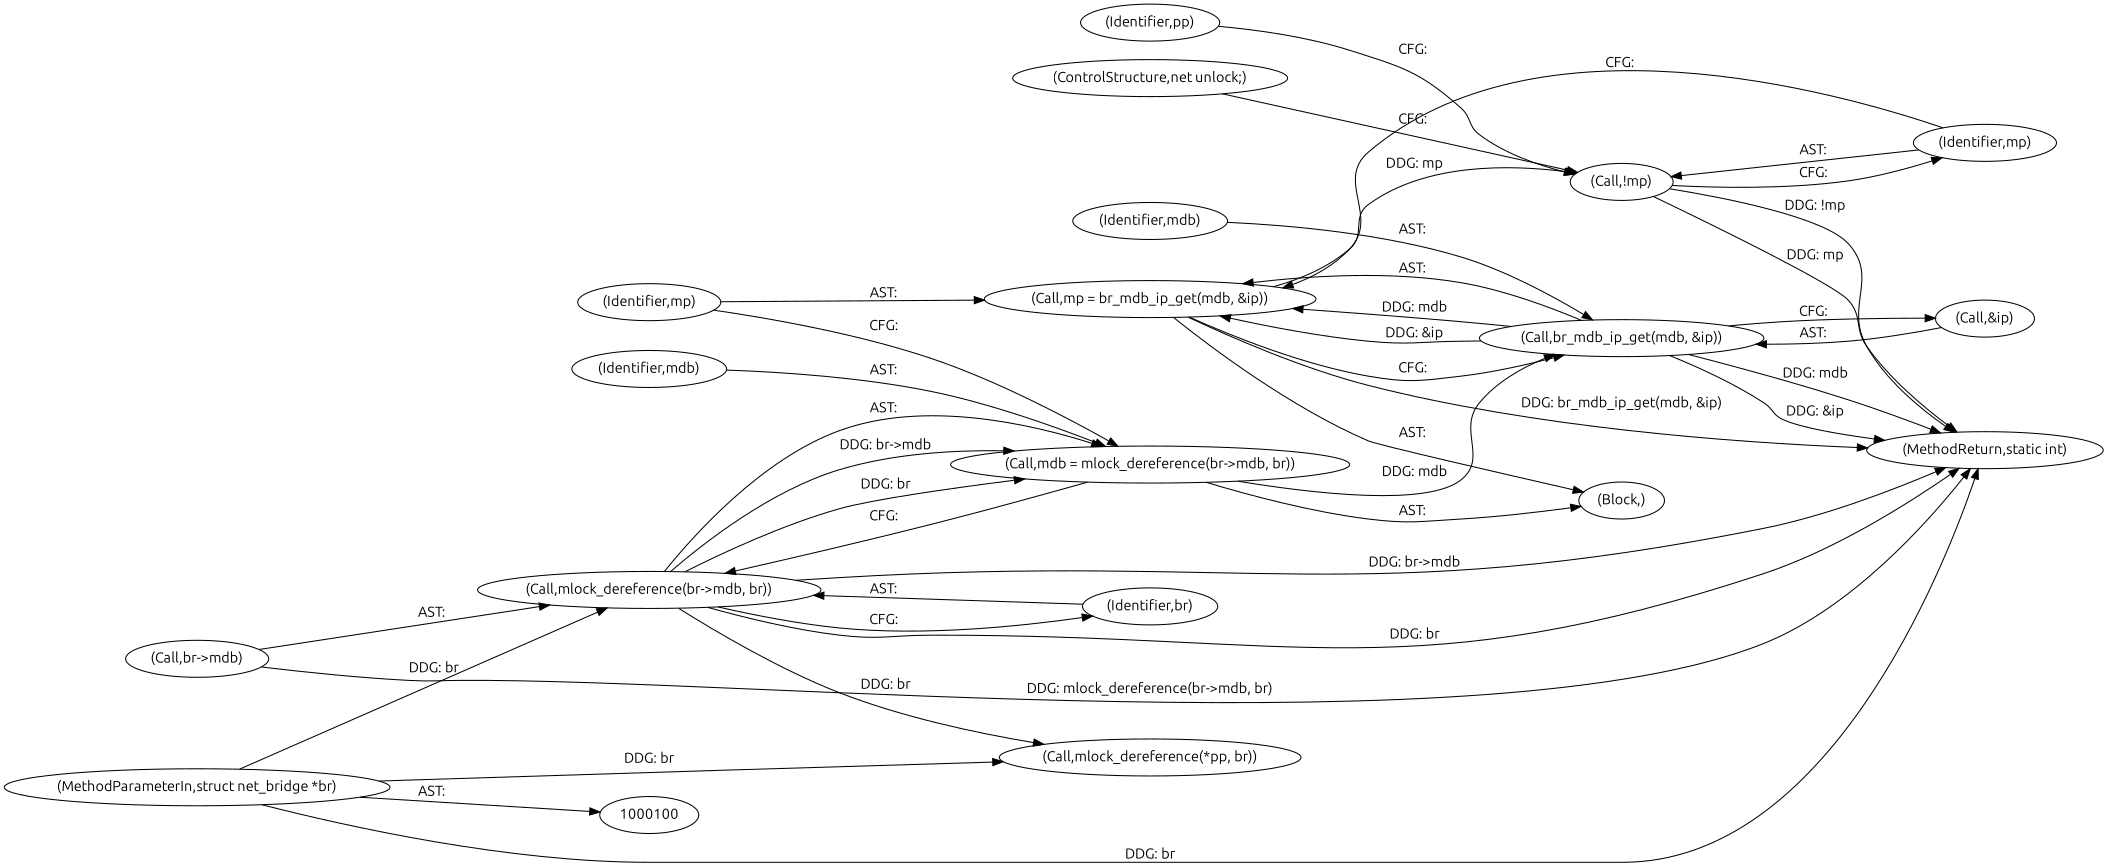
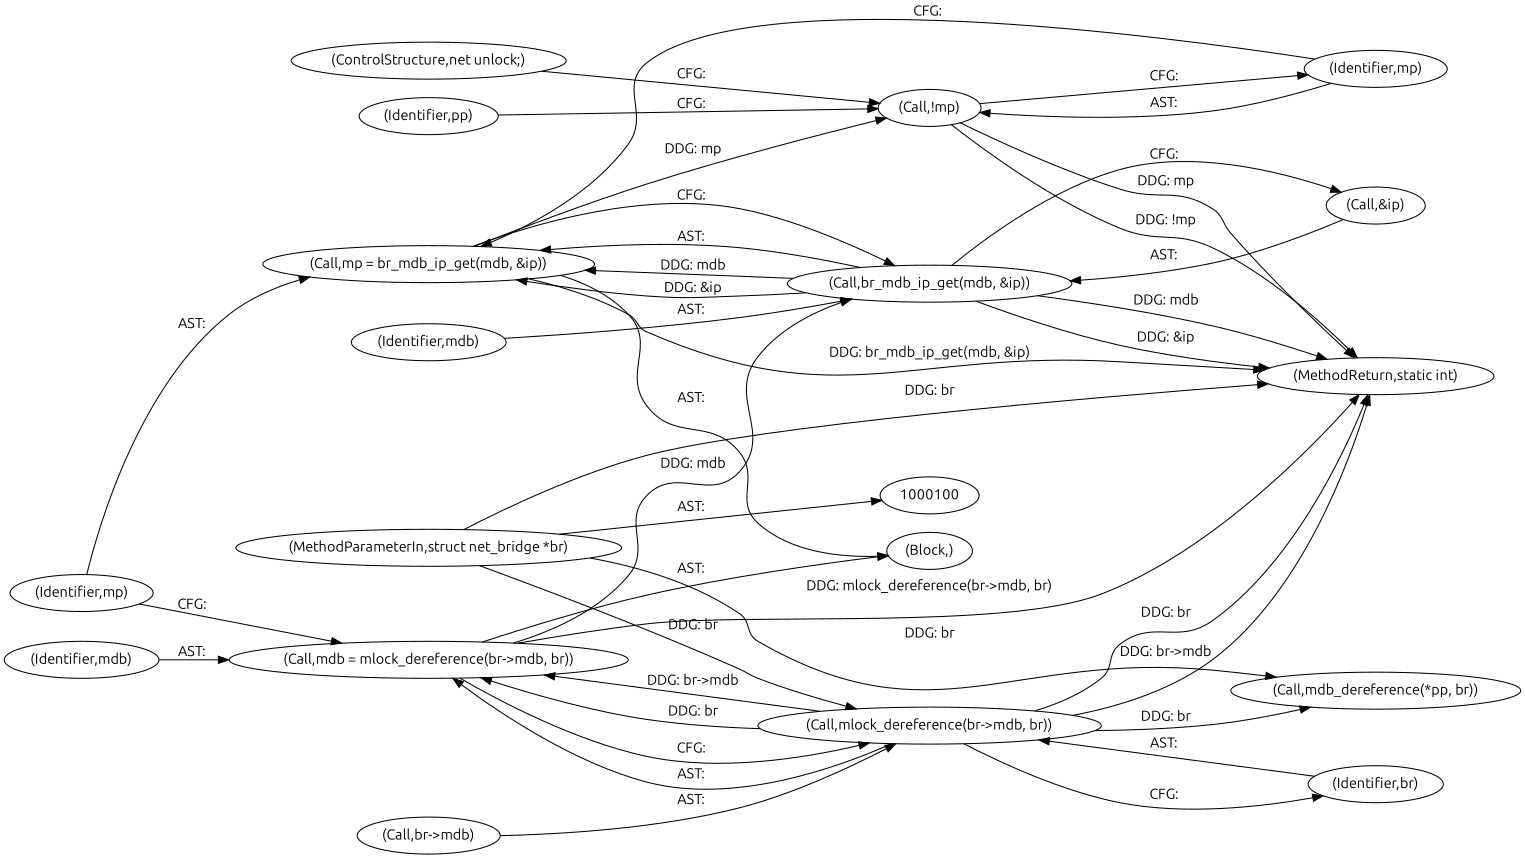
  digraph {
    fontname=Ubuntu
    rankdir=LR
    node [fontname=Ubuntu]
    edge [fontname=Ubuntu]
    n1 [label="(Call,mp = br_mdb_ip_get(mdb, &ip))"]
    n2 [label="(Call,br_mdb_ip_get(mdb, &ip))"]
    n3 [label="(Call,!mp)"]
    n4 [label="(MethodReturn,static int)"]
    n5 [label="(Block,)"]
    n6 [label="(Call,&ip)"]
    n7 [label="(Identifier,mp)"]
    n8 [label="(Call,mdb = mlock_dereference(br->mdb, br))"]
    n9 [label="(Call,mlock_dereference(br->mdb, br))"]
-   n10 [label="(Call,mlock_dereference(*pp, br))"]
+   n10 [label="(Call,mdb_dereference(*pp, br))"]
    n11 [label="(Identifier,br)"]
    n12 [label="(MethodParameterIn,struct net_bridge *br)"]
    1000100
    n14 [label="(Identifier,mp)"]
    n15 [label="(Call,br->mdb)"]
    n16 [label="(ControlStructure,net unlock;)"]
    n17 [label="(Identifier,pp)"]
    n18 [label="(Identifier,mdb)"]
    n19 [label="(Identifier,mdb)"]
    n1 -> n2 [label="CFG: "]
    n1 -> n3 [label="DDG: mp"]
    n1 -> n4 [label="DDG: br_mdb_ip_get(mdb, &ip)"]
    n1 -> n5 [label="AST: "]
    n2 -> n1 [label="AST: "]
    n2 -> n1 [label="DDG: mdb"]
    n2 -> n1 [label="DDG: &ip"]
    n2 -> n4 [label="DDG: mdb"]
    n2 -> n4 [label="DDG: &ip"]
    n2 -> n6 [label="CFG: "]
    n3 -> n4 [label="DDG: mp"]
    n3 -> n4 [label="DDG: !mp"]
    n3 -> n7 [label="CFG: "]
    n6 -> n2 [label="AST: "]
    n7 -> n1 [label="CFG: "]
    n7 -> n3 [label="AST: "]
    n8 -> n2 [label="DDG: mdb"]
-   n15 -> n4 [label="DDG: mlock_dereference(br->mdb, br)"]
+   n8 -> n4 [label="DDG: mlock_dereference(br->mdb, br)"]
    n8 -> n5 [label="AST: "]
    n8 -> n9 [label="CFG: "]
    n9 -> n4 [label="DDG: br->mdb"]
    n9 -> n4 [label="DDG: br"]
    n9 -> n8 [label="AST: "]
    n9 -> n8 [label="DDG: br->mdb"]
    n9 -> n8 [label="DDG: br"]
    n9 -> n10 [label="DDG: br"]
    n9 -> n11 [label="CFG: "]
    n11 -> n9 [label="AST: "]
    n12 -> n4 [label="DDG: br"]
    n12 -> n9 [label="DDG: br"]
    n12 -> n10 [label="DDG: br"]
    n12 -> 1000100 [label="AST: "]
    n14 -> n1 [label="AST: "]
    n14 -> n8 [label="CFG: "]
    n15 -> n9 [label="AST: "]
    n16 -> n3 [label="CFG: "]
    n17 -> n3 [label="CFG: "]
    n18 -> n2 [label="AST: "]
    n19 -> n8 [label="AST: "]
  }
